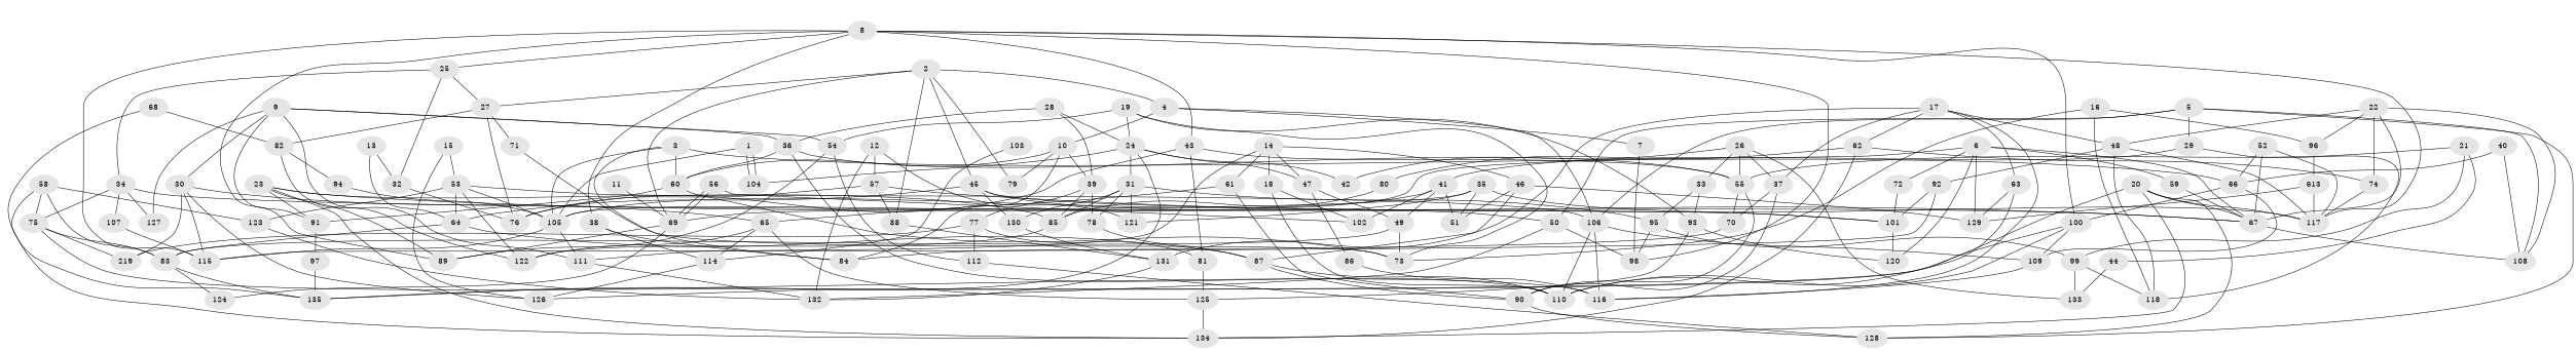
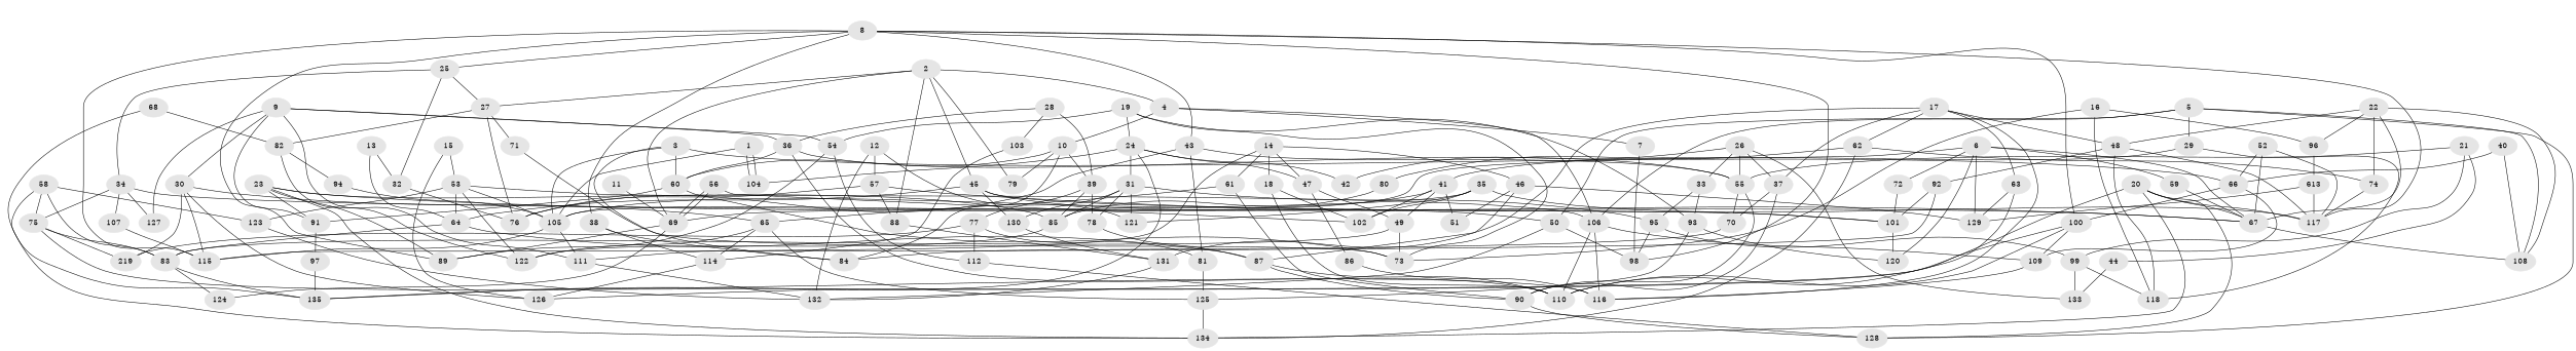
  graph {
    node [color=gray90 style=filled]
    1
    104
    105
    115
    111
    2
    4
    27
    45
    69
    79
    88
    7
    10
    106
    71
    76
    82
    50
    64
    130
    101
    89
    124
    131
    3
    60
    66
    84
    11
    91
    73
    100
    109
    98
    39
    116
    110
    5
    29
    108
    128
    118
    41
    132
    6
    59
    67
    72
    120
    129
    8
    25
    38
    43
    117
    32
    34
    114
    55
    81
    135
    9
    30
    36
    54
    127
    126
    65
    n70 [label=219]
    112
    97
    85
    78
    77
    12
    57
    121
    13
    87
    83
    14
    18
    46
    47
    61
    102
    51
    49
    86
    90
    15
    53
    122
    123
    16
    96
    n98 [label=613]
    17
    37
    48
    62
    63
    70
    92
    134
    74
    80
    19
    24
    93
    31
    42
    125
    20
    21
    44
    99
    133
    22
    23
    95
    75
    107
    26
    33
    94
    28
    103
    35
    40
    52
    56
    58
    68
    1 -- 104
    1 -- 104
    1 -- 105
    105 -- 115
    105 -- 111
    111 -- 132
    2 -- 4
    2 -- 27
    2 -- 45
    2 -- 69
    2 -- 79
    2 -- 88
    4 -- 7
    4 -- 10
    4 -- 106
    27 -- 71
    27 -- 76
    27 -- 82
    45 -- 50
    45 -- 64
    45 -- 130
    45 -- 101
    69 -- 89
    69 -- 124
    88 -- 131
    7 -- 98
    10 -- 79
    10 -- 60
    10 -- 84
    10 -- 39
    106 -- 109
    106 -- 116
    106 -- 110
    71 -- 73
    82 -- 122
    82 -- 94
    50 -- 98
    50 -- 132
    64 -- 87
    64 -- 83
    130 -- 131
    101 -- 120
    131 -- 132
    3 -- 105
    3 -- 60
    3 -- 66
    3 -- 84
    60 -- 91
    60 -- 73
    66 -- 100
    66 -- 109
    11 -- 69
    91 -- 97
    100 -- 109
    100 -- 110
    100 -- 135
    109 -- 116
    39 -- 85
    39 -- 78
    39 -- 77
    5 -- 106
    5 -- 50
    5 -- 29
    5 -- 108
    5 -- 128
    29 -- 118
    29 -- 41
    41 -- 105
    41 -- 102
    41 -- 51
    41 -- 49
    6 -- 105
    6 -- 59
    6 -- 67
    6 -- 72
    6 -- 120
    6 -- 129
    59 -- 67
    67 -- 108
    72 -- 101
    8 -- 115
    8 -- 89
    8 -- 100
    8 -- 98
    8 -- 25
    8 -- 38
    8 -- 43
    8 -- 117
    25 -- 27
    25 -- 32
    25 -- 34
    38 -- 84
    38 -- 114
    43 -- 76
    43 -- 55
    43 -- 81
    32 -- 76
    34 -- 101
    34 -- 127
    34 -- 75
    34 -- 107
    114 -- 126
    55 -- 90
    55 -- 70
    81 -- 125
    9 -- 111
    9 -- 91
    9 -- 30
    9 -- 36
    9 -- 54
    9 -- 127
    30 -- 115
    30 -- 126
    30 -- 65
    30 -- n70
    36 -- 60
    36 -- 110
    36 -- 55
    54 -- 89
    54 -- 112
    65 -- 114
    65 -- 122
    65 -- 125
    112 -- 128
    97 -- 135
    85 -- 122
    78 -- 87
    77 -- 81
    77 -- n70
    77 -- 112
    12 -- 132
    12 -- 57
    12 -- 121
    57 -- 88
    57 -- 76
    57 -- 67
    13 -- 64
    13 -- 32
    87 -- 110
    87 -- 90
    83 -- 124
    83 -- 135
    14 -- 111
    14 -- 18
    14 -- 46
    14 -- 47
    14 -- 61
    18 -- 110
    18 -- 102
    46 -- 129
    46 -- 87
    46 -- 51
    47 -- 49
    47 -- 86
    61 -- 65
    61 -- 90
    49 -- 73
    49 -- 83
    86 -- 116
    90 -- 128
    15 -- 126
    15 -- 53
    53 -- 105
    53 -- 106
    53 -- 64
    53 -- 122
    53 -- 123
    123 -- 132
    16 -- 73
    16 -- 118
    16 -- 96
    96 -- n98
    n98 -- 129
    n98 -- 117
    17 -- 131
    17 -- 116
    17 -- 37
    17 -- 48
    17 -- 62
    17 -- 63
    37 -- 90
    37 -- 70
    48 -- 118
    48 -- 117
    48 -- 92
    62 -- 134
    62 -- 74
    62 -- 80
    63 -- 110
    63 -- 129
    70 -- 84
    92 -- 115
    92 -- 101
    74 -- 117
    80 -- 85
    19 -- 73
    19 -- 54
    19 -- 24
    19 -- 93
    24 -- 104
    24 -- 135
    24 -- 47
    24 -- 31
    24 -- 42
    93 -- 120
    93 -- 125
    31 -- 130
    31 -- 85
    31 -- 78
    31 -- 121
    31 -- 95
    125 -- 134
    20 -- 128
    20 -- 67
    20 -- 117
    20 -- 126
    20 -- 134
    21 -- 55
    21 -- 44
    21 -- 99
    44 -- 133
    99 -- 118
    99 -- 133
    22 -- 108
    22 -- 67
    22 -- 96
    22 -- 48
    22 -- 74
    23 -- 89
    23 -- 91
    23 -- 67
    23 -- 85
    23 -- 134
    95 -- 98
    95 -- 99
    75 -- 116
    75 -- n70
    75 -- 83
    107 -- 115
    26 -- 55
    26 -- 37
    26 -- 42
    26 -- 133
    26 -- 33
    33 -- 93
    33 -- 95
    94 -- 105
    28 -- 39
    28 -- 36
-   28 -- 24
+   28 -- 103
    103 -- 114
    35 -- 69
    35 -- 117
    35 -- 121
-   35 -- 51
+   35 -- 102
    40 -- 66
    40 -- 108
    52 -- 66
    52 -- 67
    52 -- 117
    56 -- 69
    56 -- 69
    56 -- 102
    58 -- 83
    58 -- 123
    58 -- 134
    58 -- 75
    68 -- 82
    68 -- 135
  }
